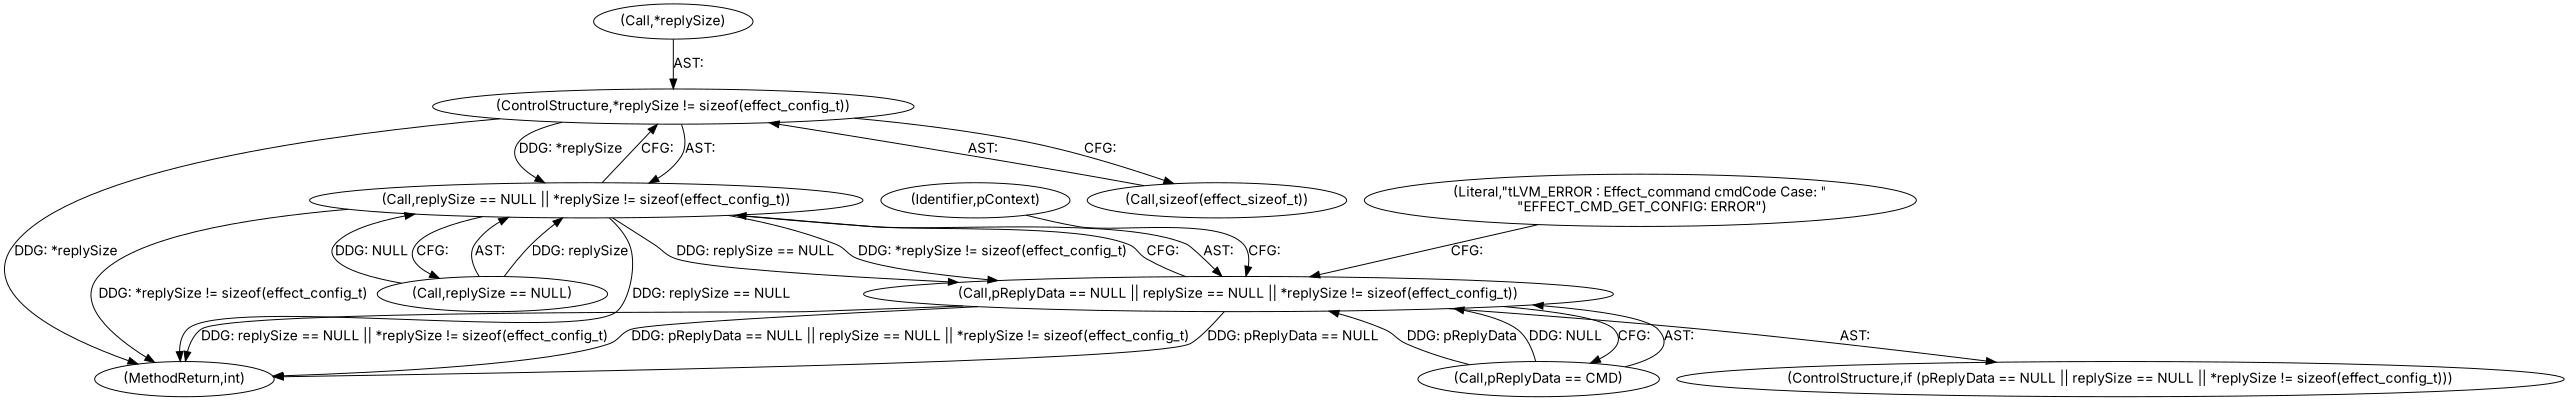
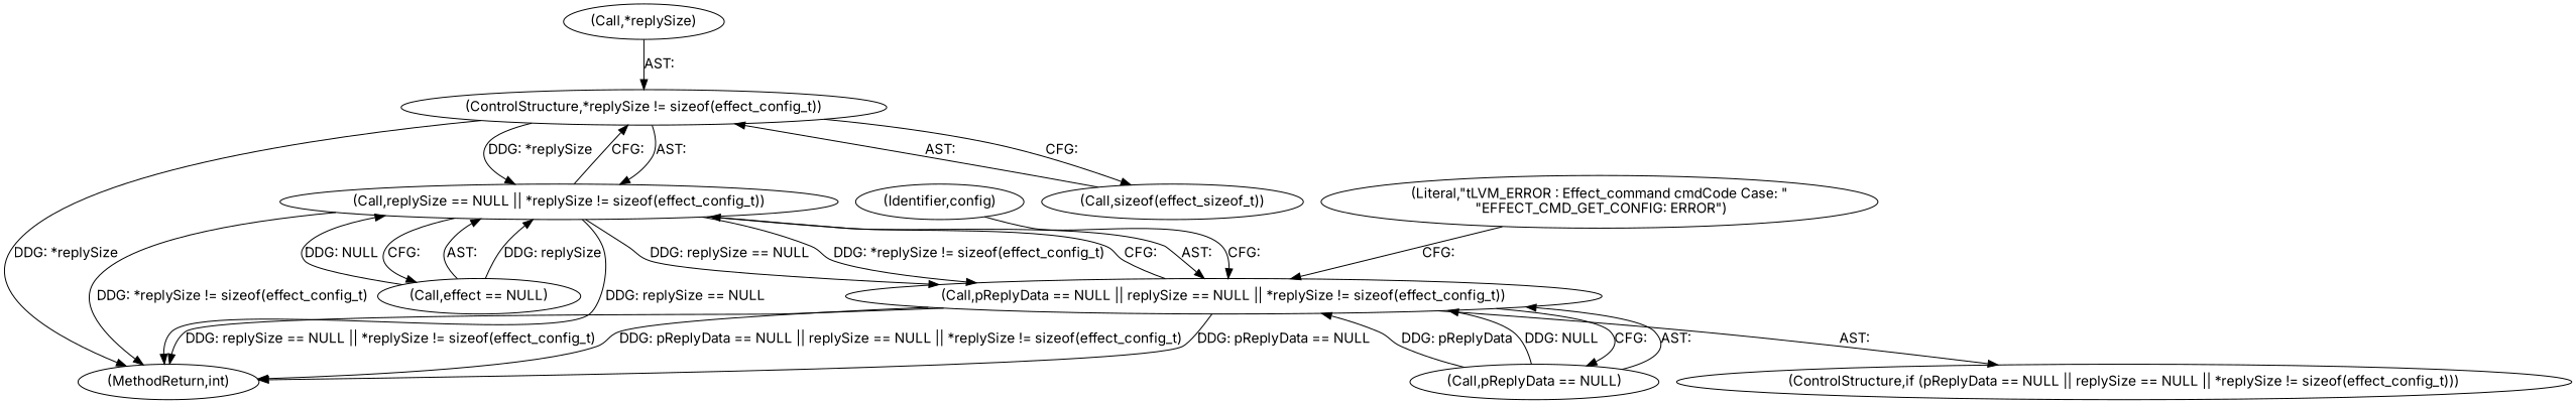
  digraph {
    fontname=Inter
    node [fontname=Inter]
    edge [fontname=Inter]
    n1 [label="(ControlStructure,*replySize != sizeof(effect_config_t))"]
    n2 [label="(Call,replySize == NULL || *replySize != sizeof(effect_config_t))"]
    n3 [label="(Call,sizeof(effect_sizeof_t))"]
    n4 [label="(MethodReturn,int)"]
    n5 [label="(Call,pReplyData == NULL || replySize == NULL || *replySize != sizeof(effect_config_t))"]
-   n6 [label="(Call,replySize == NULL)"]
+   n6 [label="(Call,effect == NULL)"]
    n7 [label="(ControlStructure,if (pReplyData == NULL || replySize == NULL || *replySize != sizeof(effect_config_t)))"]
-   n8 [label="(Call,pReplyData == CMD)"]
+   n8 [label="(Call,pReplyData == NULL)"]
    n9 [label="(Literal,\"\tLVM_ERROR : Effect_command cmdCode Case: \"\n \"EFFECT_CMD_GET_CONFIG: ERROR\")"]
-   n10 [label="(Identifier,pContext)"]
+   n10 [label="(Identifier,config)"]
    n11 [label="(Call,*replySize)"]
    n1 -> n2 [label="AST: "]
    n1 -> n2 [label="DDG: *replySize"]
    n1 -> n3 [label="CFG: "]
    n1 -> n4 [label="DDG: *replySize"]
    n2 -> n1 [label="CFG: "]
    n2 -> n4 [label="DDG: *replySize != sizeof(effect_config_t)"]
    n2 -> n4 [label="DDG: replySize == NULL"]
    n2 -> n5 [label="AST: "]
    n2 -> n5 [label="DDG: replySize == NULL"]
    n2 -> n5 [label="DDG: *replySize != sizeof(effect_config_t)"]
    n2 -> n6 [label="CFG: "]
    n3 -> n1 [label="AST: "]
    n5 -> n2 [label="CFG: "]
    n5 -> n4 [label="DDG: replySize == NULL || *replySize != sizeof(effect_config_t)"]
    n5 -> n4 [label="DDG: pReplyData == NULL || replySize == NULL || *replySize != sizeof(effect_config_t)"]
    n5 -> n4 [label="DDG: pReplyData == NULL"]
    n5 -> n7 [label="AST: "]
    n5 -> n8 [label="CFG: "]
    n6 -> n2 [label="AST: "]
    n6 -> n2 [label="DDG: replySize"]
    n6 -> n2 [label="DDG: NULL"]
    n8 -> n5 [label="AST: "]
    n8 -> n5 [label="DDG: pReplyData"]
    n8 -> n5 [label="DDG: NULL"]
    n9 -> n5 [label="CFG: "]
    n10 -> n5 [label="CFG: "]
    n11 -> n1 [label="AST: "]
  }
